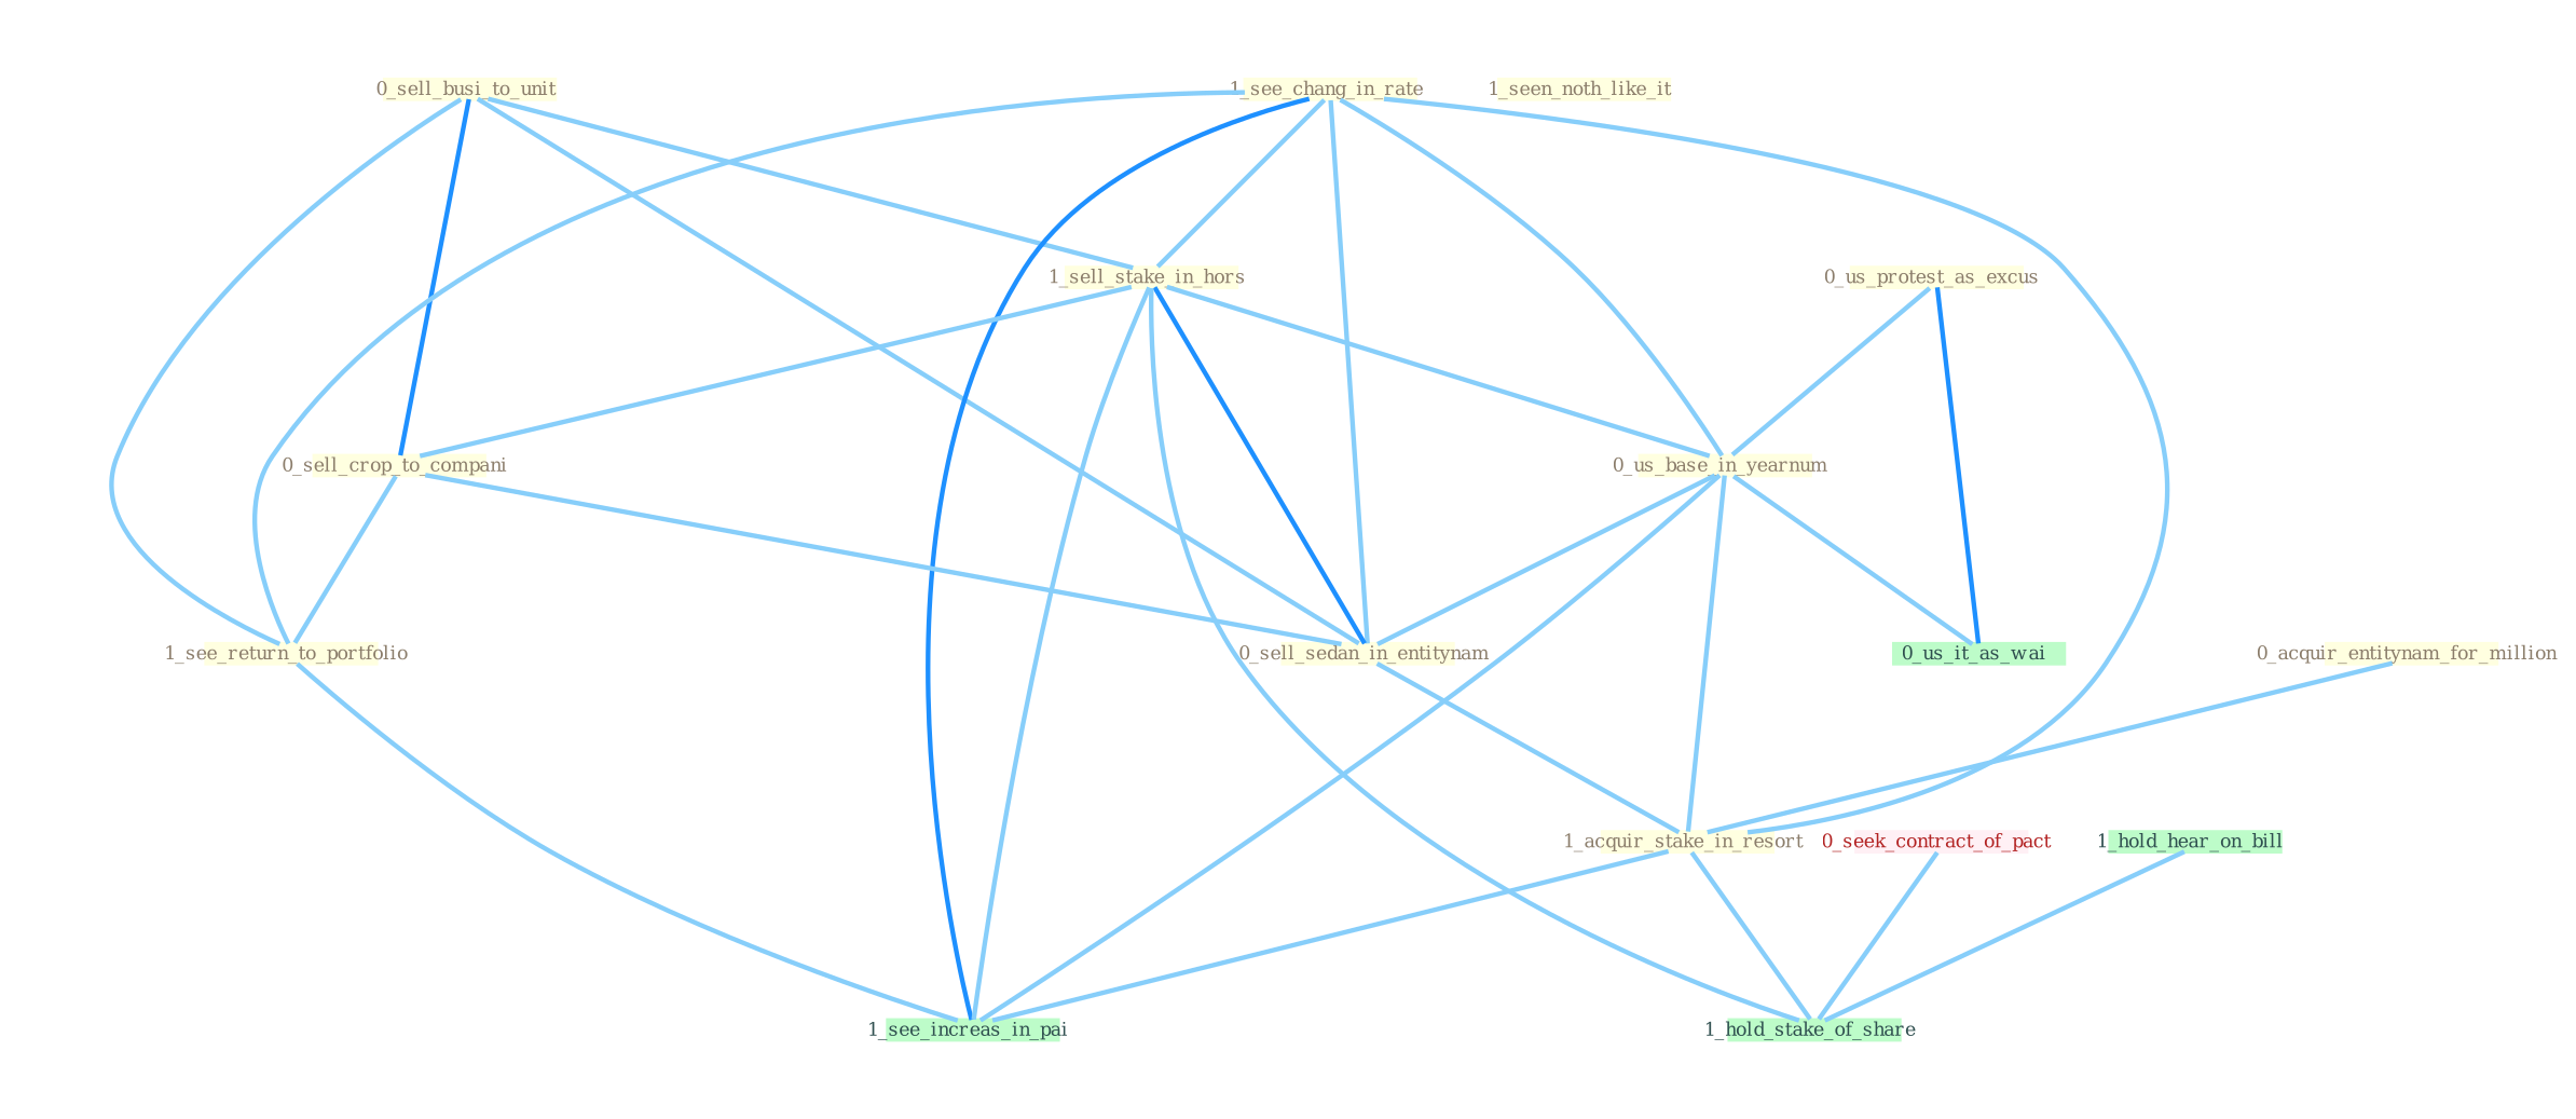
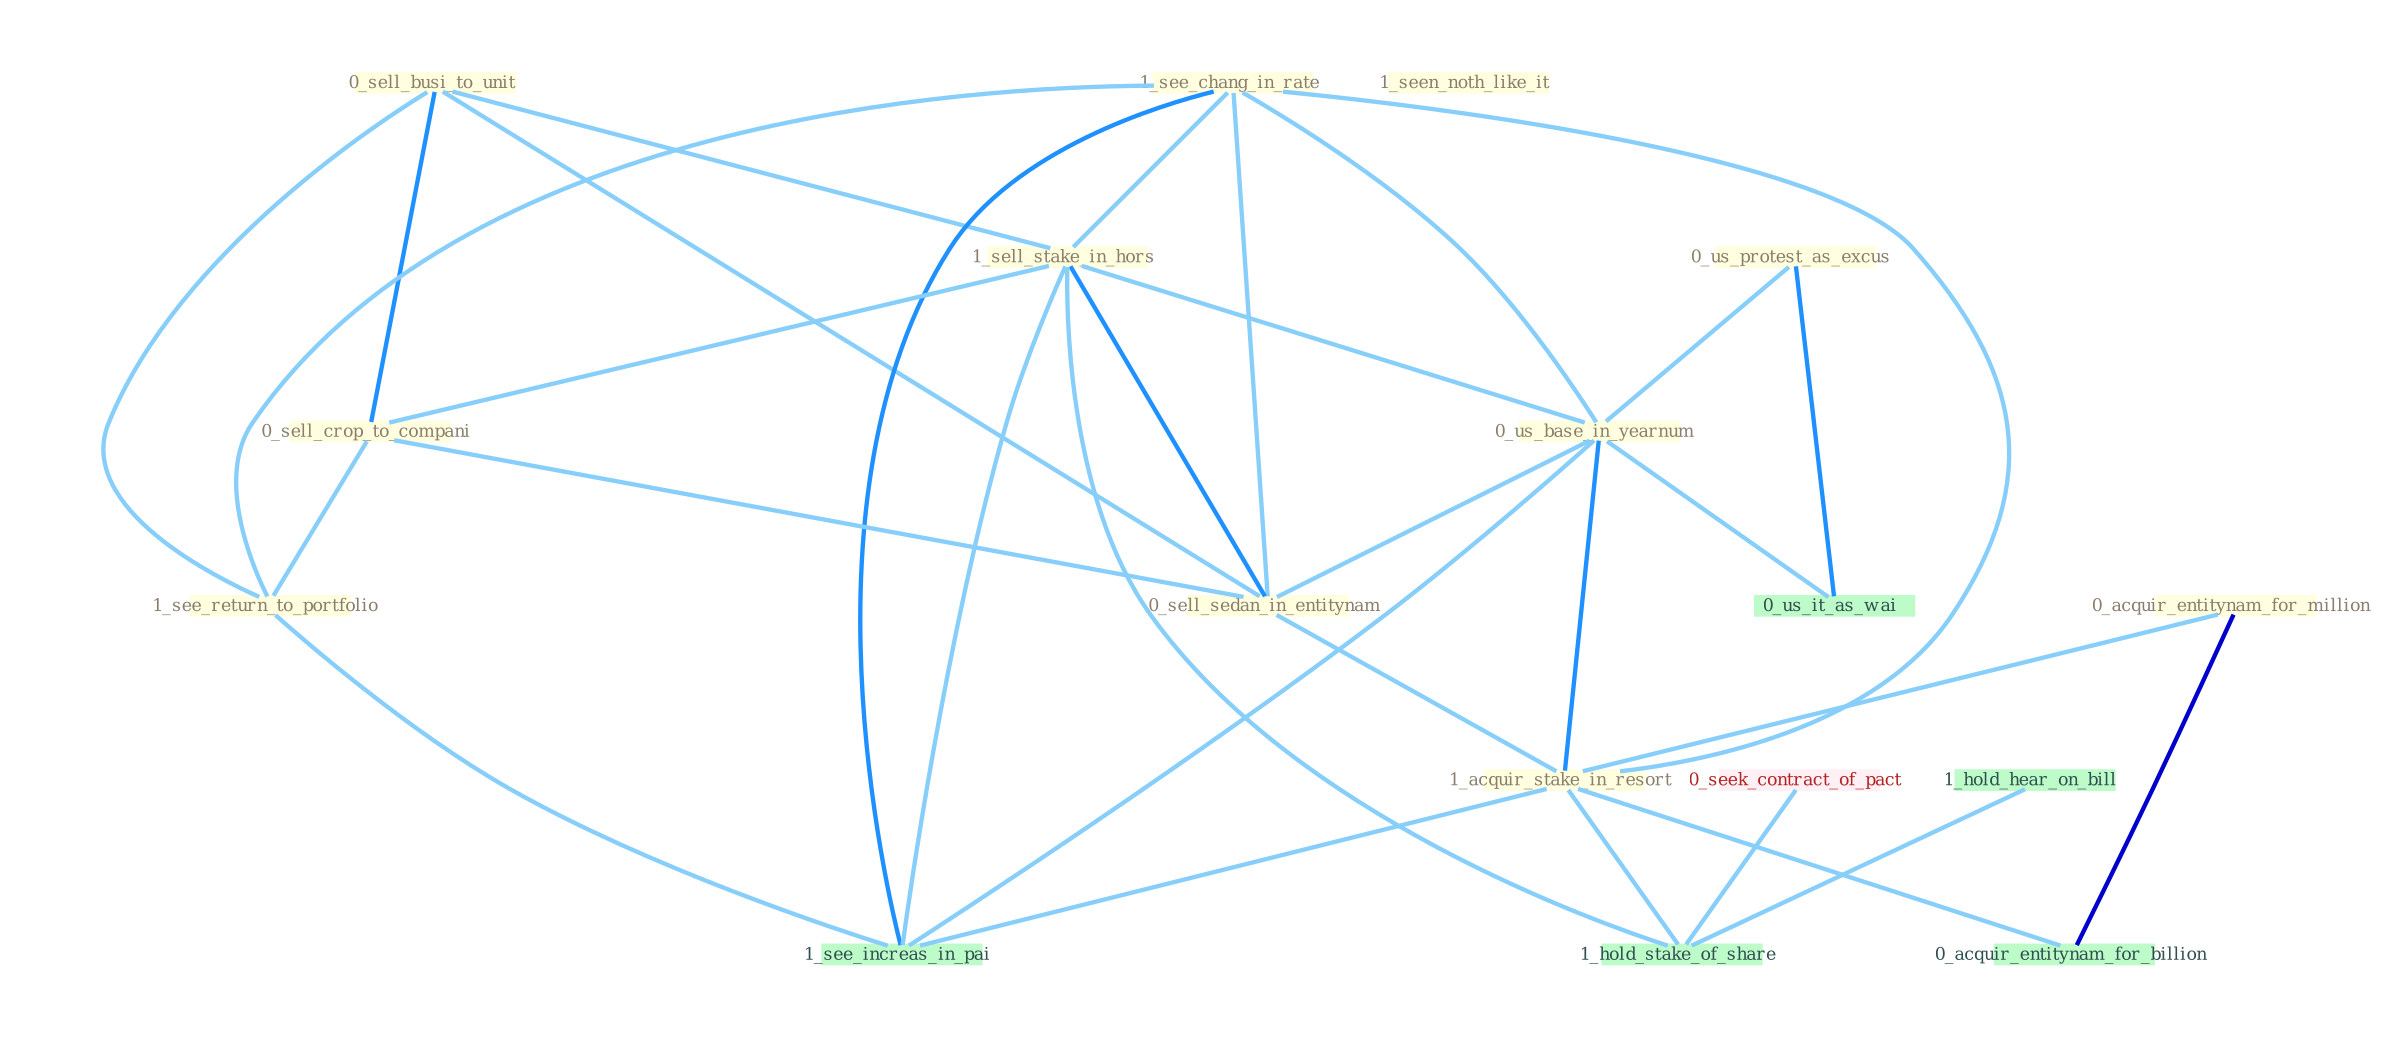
  graph {
    node [color="#ffffe0" fixedsize=true fontcolor="#8b7d6b" fontsize=4 shape=polygon style=filled]
    edge [color="#87cefa" w=1]
    "0_sell_busi_to_unit " [height=.06 width=.5]
    "1_seen_noth_like_it " [height=.06 width=.5]
    "0_us_protest_as_excus " [height=.06 width=.5]
    "1_see_chang_in_rate " [height=.06 width=.5]
    "1_sell_stake_in_hors " [height=.06 width=.5]
    "0_sell_crop_to_compani " [height=.06 width=.5]
    "0_us_base_in_yearnum " [height=.06 width=.5]
    "0_acquir_entitynam_for_million " [height=.06 width=.5]
    "1_see_return_to_portfolio " [height=.06 width=.5]
    "0_sell_sedan_in_entitynam " [height=.06 width=.5]
    "1_acquir_stake_in_resort " [height=.06 width=.5]
    "0_seek_contract_of_pact " [color="#fff0f5" fontcolor="#b22222" height=.06 width=.5]
    "0_us_it_as_wai " [color="#BDFCC9" fontcolor="#2f4f4f" height=.06 width=.5]
    "1_see_increas_in_pai " [color="#BDFCC9" fontcolor="#2f4f4f" height=.06 width=.5]
    "1_hold_stake_of_share " [color="#BDFCC9" fontcolor="#2f4f4f" height=.06 width=.5]
+   "0_acquir_entitynam_for_billion " [color="#BDFCC9" fontcolor="#2f4f4f" height=.06 width=.5]
    "1_hold_hear_on_bill " [color="#BDFCC9" fontcolor="#2f4f4f" height=.06 width=.5]
    subgraph sub_1 {
      "0_sell_busi_to_unit "
      "1_seen_noth_like_it "
      "0_us_protest_as_excus "
      "1_see_chang_in_rate "
      "1_sell_stake_in_hors "
      "0_sell_crop_to_compani "
      "0_us_base_in_yearnum "
      "0_acquir_entitynam_for_million "
      "1_see_return_to_portfolio "
      "0_sell_sedan_in_entitynam "
      "1_acquir_stake_in_resort "
    }
    subgraph sub_2 {
      "0_seek_contract_of_pact "
    }
    "0_sell_busi_to_unit " -- "1_sell_stake_in_hors "
    "0_sell_busi_to_unit " -- "0_sell_crop_to_compani " [color="#1e90ff" w=2]
    "0_sell_busi_to_unit " -- "1_see_return_to_portfolio "
    "0_sell_busi_to_unit " -- "0_sell_sedan_in_entitynam "
    "0_us_protest_as_excus " -- "0_us_base_in_yearnum "
    "0_us_protest_as_excus " -- "0_us_it_as_wai " [color="#1e90ff" w=2]
    "1_see_chang_in_rate " -- "1_sell_stake_in_hors "
    "1_see_chang_in_rate " -- "0_us_base_in_yearnum "
    "1_see_chang_in_rate " -- "1_see_return_to_portfolio "
    "1_see_chang_in_rate " -- "0_sell_sedan_in_entitynam "
    "1_see_chang_in_rate " -- "1_acquir_stake_in_resort "
    "1_see_chang_in_rate " -- "1_see_increas_in_pai " [color="#1e90ff" w=2]
    "1_sell_stake_in_hors " -- "0_sell_crop_to_compani "
    "1_sell_stake_in_hors " -- "0_us_base_in_yearnum "
    "1_sell_stake_in_hors " -- "0_sell_sedan_in_entitynam " [color="#1e90ff" w=2]
    "1_sell_stake_in_hors " -- "1_see_increas_in_pai "
    "1_sell_stake_in_hors " -- "1_hold_stake_of_share "
    "0_sell_crop_to_compani " -- "1_see_return_to_portfolio "
    "0_sell_crop_to_compani " -- "0_sell_sedan_in_entitynam "
    "0_us_base_in_yearnum " -- "0_sell_sedan_in_entitynam "
-   "0_us_base_in_yearnum " -- "1_acquir_stake_in_resort "
+   "0_us_base_in_yearnum " -- "1_acquir_stake_in_resort " [color="#1e90ff"]
    "0_us_base_in_yearnum " -- "0_us_it_as_wai "
    "0_us_base_in_yearnum " -- "1_see_increas_in_pai "
    "0_acquir_entitynam_for_million " -- "1_acquir_stake_in_resort "
+   "0_acquir_entitynam_for_million " -- "0_acquir_entitynam_for_billion " [color="#0000cd" w=3]
    "1_see_return_to_portfolio " -- "1_see_increas_in_pai "
    "0_sell_sedan_in_entitynam " -- "1_acquir_stake_in_resort "
    "1_acquir_stake_in_resort " -- "1_see_increas_in_pai "
    "1_acquir_stake_in_resort " -- "1_hold_stake_of_share "
+   "1_acquir_stake_in_resort " -- "0_acquir_entitynam_for_billion "
    "0_seek_contract_of_pact " -- "1_hold_stake_of_share "
    "1_hold_hear_on_bill " -- "1_hold_stake_of_share "
  }
